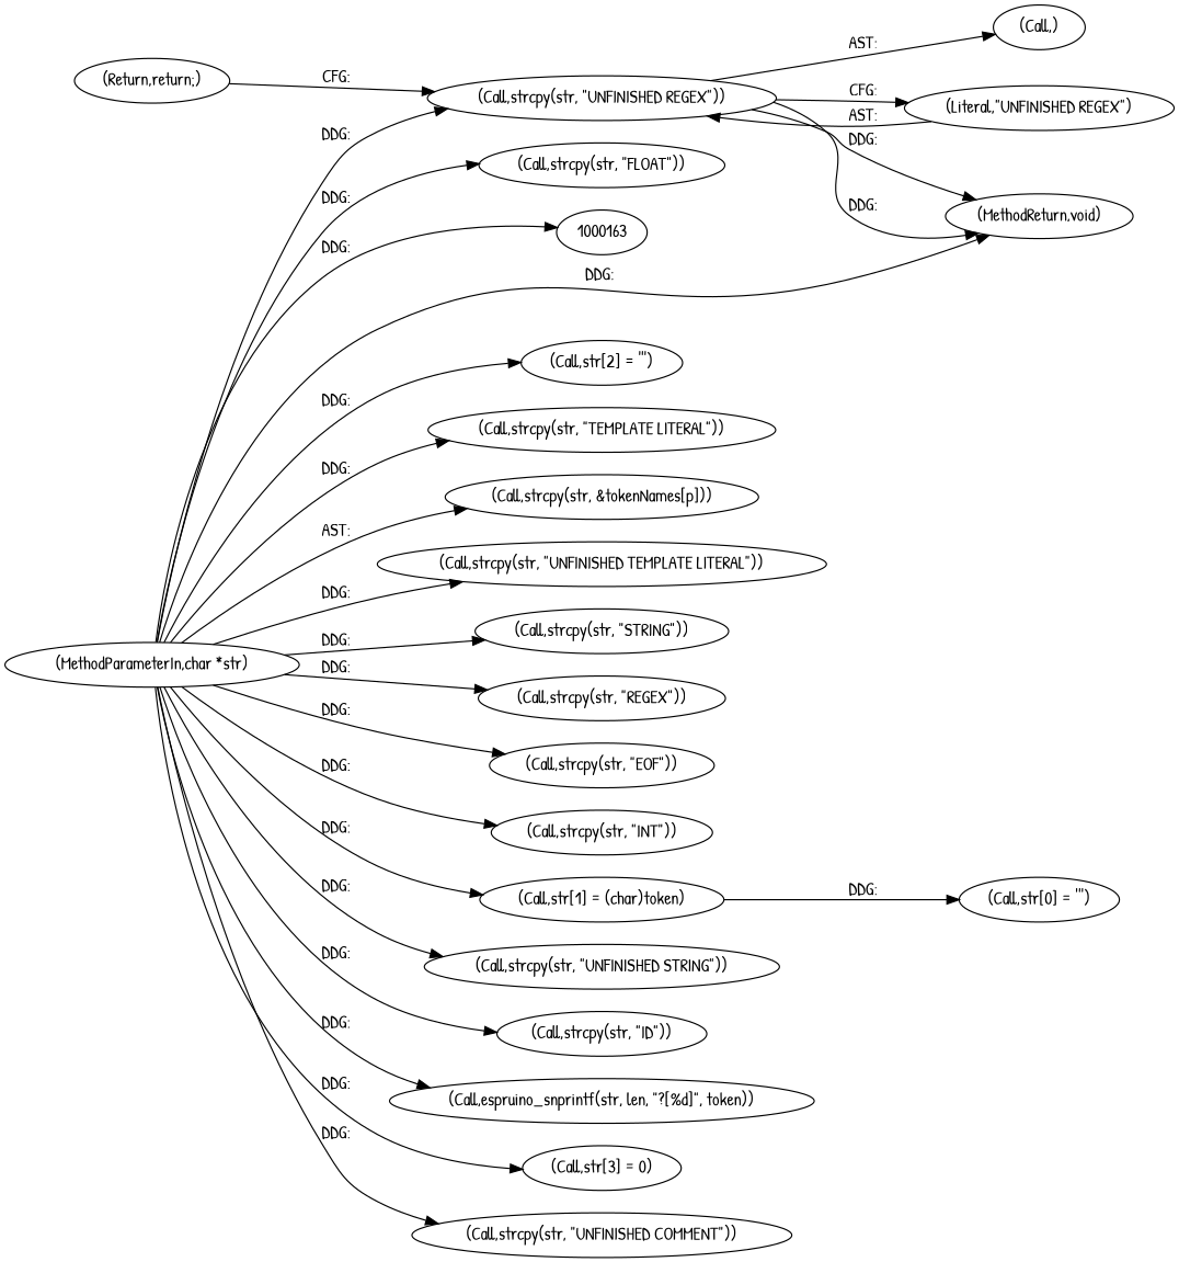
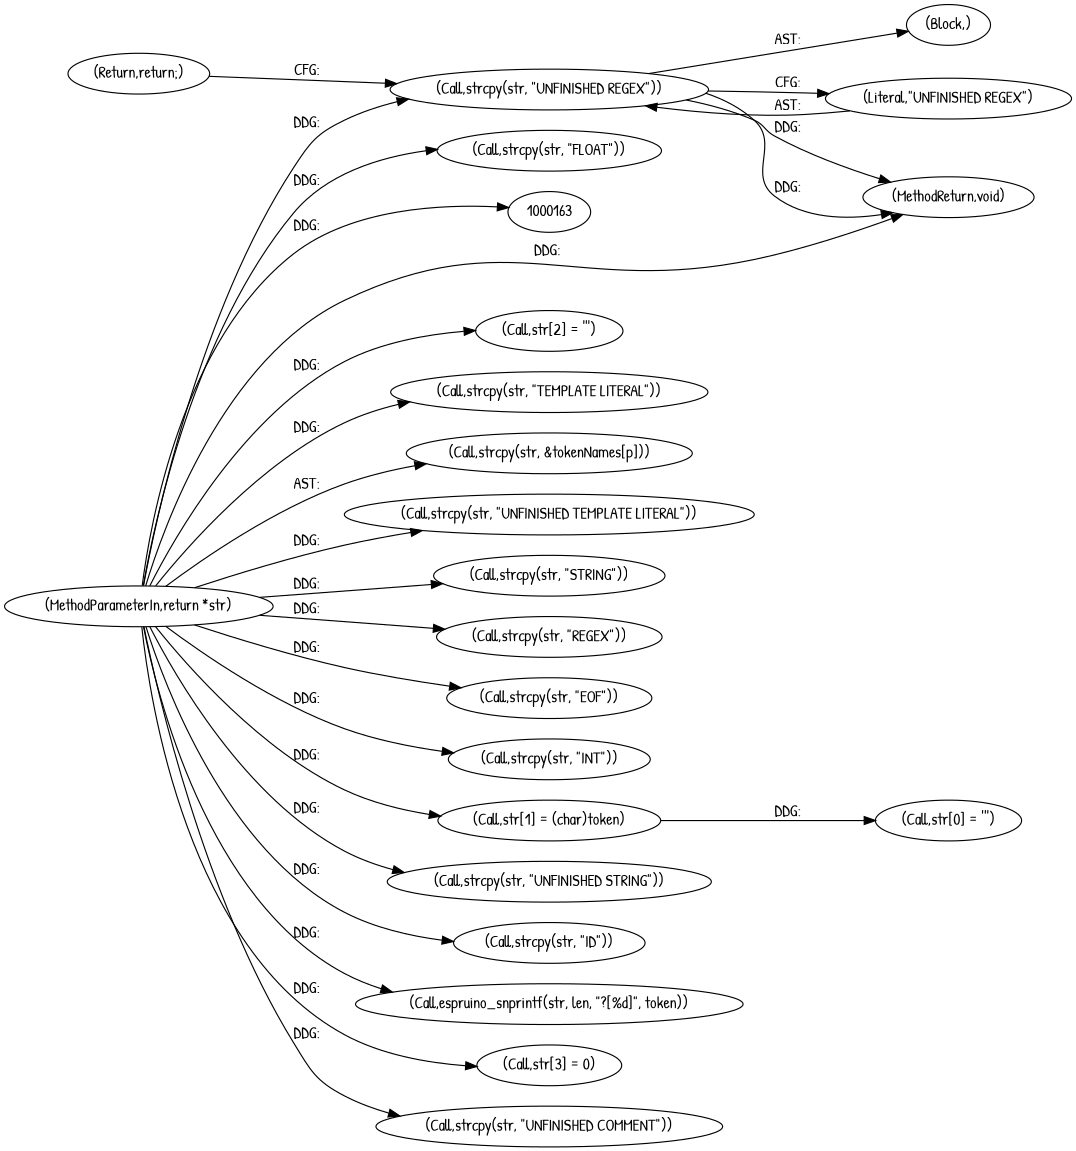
  digraph {
    fontname="Patrick Hand"
    rankdir=LR
    node [fontname="Patrick Hand"]
    edge [fontname="Patrick Hand"]
    n1 [label="(Call,strcpy(str, \"UNFINISHED REGEX\"))"]
    n2 [label="(MethodReturn,void)"]
-   n3 [label="(Call,)"]
+   n3 [label="(Block,)"]
    n4 [label="(Literal,\"UNFINISHED REGEX\")"]
-   n5 [label="(MethodParameterIn,char *str)"]
+   n5 [label="(MethodParameterIn,return *str)"]
    n6 [label="(Call,str[2] = '\'')"]
    n7 [label="(Call,strcpy(str, \"TEMPLATE LITERAL\"))"]
    n8 [label="(Call,strcpy(str, &tokenNames[p]))"]
    n9 [label="(Call,strcpy(str, \"UNFINISHED TEMPLATE LITERAL\"))"]
    n10 [label="(Call,strcpy(str, \"STRING\"))"]
    n11 [label="(Call,strcpy(str, \"REGEX\"))"]
    n12 [label="(Call,strcpy(str, \"EOF\"))"]
    n13 [label="(Call,strcpy(str, \"INT\"))"]
    n14 [label="(Call,str[1] = (char)token)"]
    n15 [label="(Call,strcpy(str, \"UNFINISHED STRING\"))"]
    n16 [label="(Call,strcpy(str, \"ID\"))"]
    n17 [label="(Call,espruino_snprintf(str, len, \"?[%d]\", token))"]
    n18 [label="(Call,str[3] = 0)"]
    n19 [label="(Call,strcpy(str, \"UNFINISHED COMMENT\"))"]
    n20 [label="(Call,strcpy(str, \"FLOAT\"))"]
    1000163
    n22 [label="(Call,str[0] = '\'')"]
    n23 [label="(Return,return;)"]
    n1 -> n2 [label="DDG: "]
    n1 -> n2 [label="DDG: "]
    n1 -> n3 [label="AST: "]
    n1 -> n4 [label="CFG: "]
    n4 -> n1 [label="AST: "]
    n5 -> n1 [label="DDG: "]
    n5 -> n2 [label="DDG: "]
    n5 -> n6 [label="DDG: "]
    n5 -> n7 [label="DDG: "]
    n5 -> n8 [label="AST: "]
    n5 -> n9 [label="DDG: "]
    n5 -> n10 [label="DDG: "]
    n5 -> n11 [label="DDG: "]
    n5 -> n12 [label="DDG: "]
    n5 -> n13 [label="DDG: "]
    n5 -> n14 [label="DDG: "]
    n5 -> n15 [label="DDG: "]
    n5 -> n16 [label="DDG: "]
    n5 -> n17 [label="DDG: "]
    n5 -> n18 [label="DDG: "]
    n5 -> n19 [label="DDG: "]
    n5 -> n20 [label="DDG: "]
    n5 -> 1000163 [label="DDG: "]
    n14 -> n22 [label="DDG: "]
    n23 -> n1 [label="CFG: "]
  }
